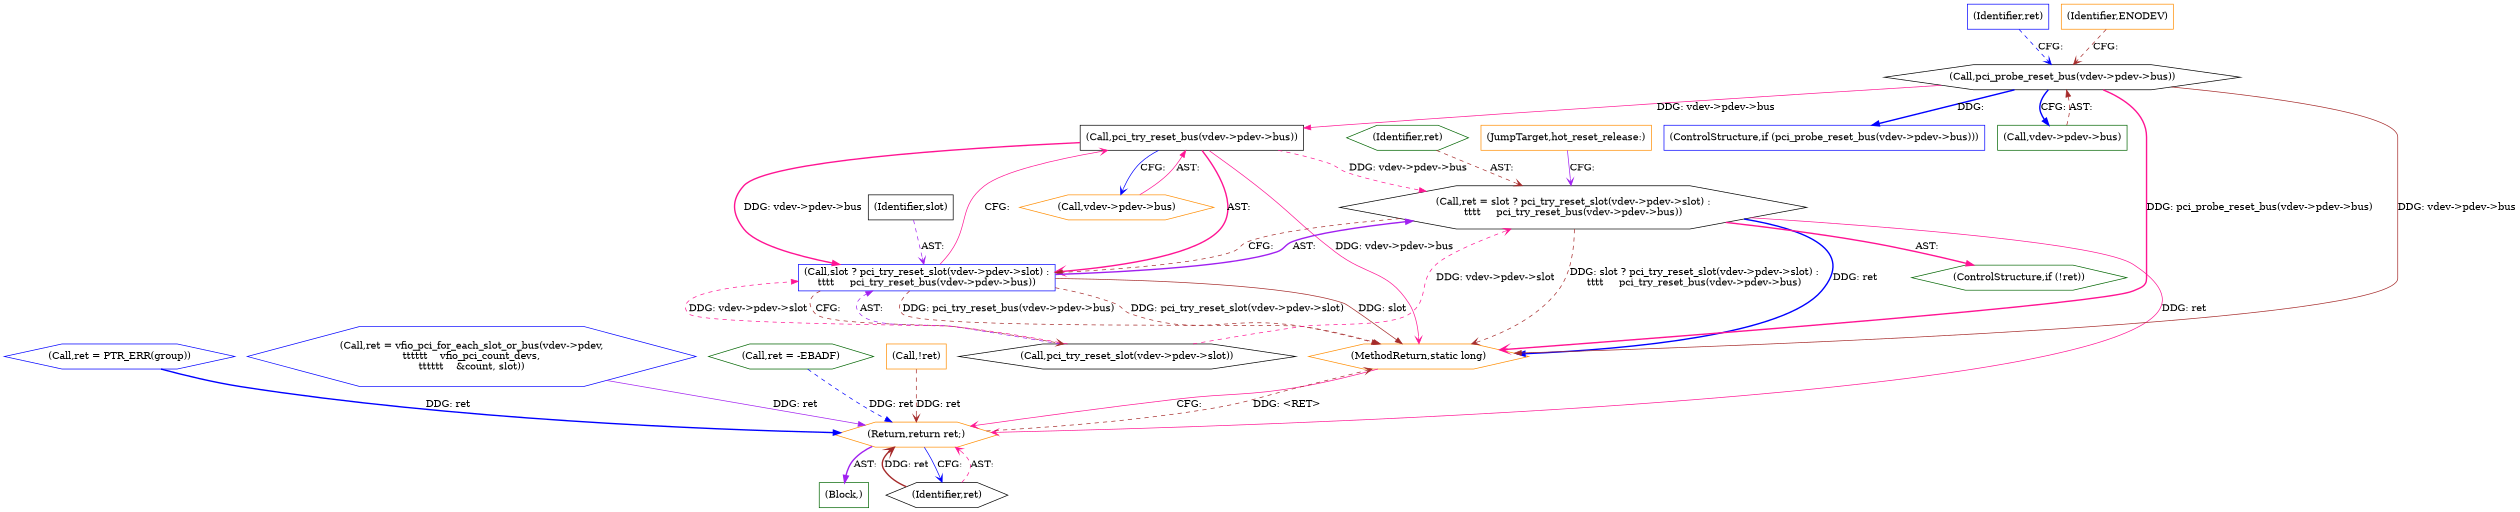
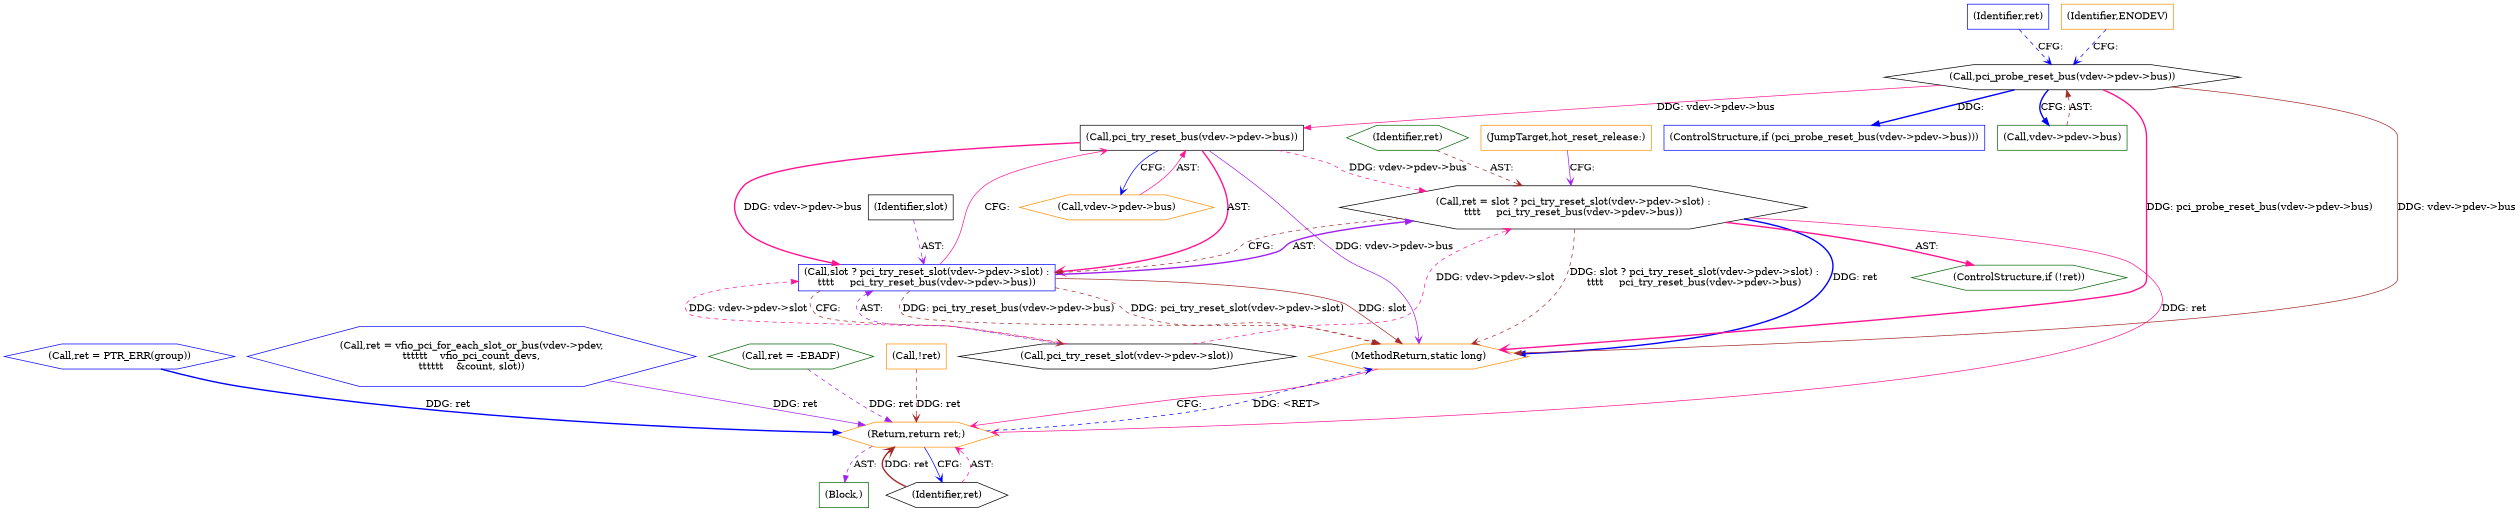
  digraph {
    node [color=black shape=hexagon]
    edge [arrowhead=normal color=deeppink style=dashed]
    n1 [label="(Call,pci_try_reset_bus(vdev->pdev->bus))" shape=box]
    n2 [label="(Call,ret = slot ? pci_try_reset_slot(vdev->pdev->slot) :\n\t\t\t\t     pci_try_reset_bus(vdev->pdev->bus))"]
    n3 [color=blue label="(Call,slot ? pci_try_reset_slot(vdev->pdev->slot) :\n\t\t\t\t     pci_try_reset_bus(vdev->pdev->bus))" shape=box]
    n4 [color=darkorange label="(MethodReturn,static long)"]
    n5 [color=darkorange label="(Call,vdev->pdev->bus)"]
    n6 [color=darkorange label="(Return,return ret;)"]
    n7 [color=darkgreen label="(ControlStructure,if (!ret))"]
    n8 [label="(Call,pci_try_reset_slot(vdev->pdev->slot))"]
    n9 [label="(Call,pci_probe_reset_bus(vdev->pdev->bus))"]
    n10 [color=blue label="(ControlStructure,if (pci_probe_reset_bus(vdev->pdev->bus)))" shape=box]
    n11 [color=darkgreen label="(Call,vdev->pdev->bus)" shape=box]
    n12 [color=darkgreen label="(Block,)" shape=box]
    n13 [label="(Identifier,ret)"]
    n14 [color=blue label="(Call,ret = PTR_ERR(group))"]
    n15 [color=blue label="(Call,ret = vfio_pci_for_each_slot_or_bus(vdev->pdev,\n\t\t\t\t\t\t    vfio_pci_count_devs,\n\t\t\t\t\t\t    &count, slot))"]
    n16 [color=darkgreen label="(Identifier,ret)"]
    n17 [color=blue label="(Identifier,ret)" shape=box]
    n18 [color=darkorange label="(JumpTarget,hot_reset_release:)" shape=box]
    n19 [color=darkgreen label="(Call,ret = -EBADF)"]
    n20 [color=darkorange label="(Call,!ret)" shape=box]
    n21 [color=darkorange label="(Identifier,ENODEV)" shape=box]
    n22 [label="(Identifier,slot)" shape=box]
    n1 -> n2 [label="DDG: vdev->pdev->bus"]
    n1 -> n3 [arrowhead=vee label="AST: " style=bold]
    n1 -> n3 [label="DDG: vdev->pdev->bus" style=bold]
-   n1 -> n4 [arrowhead=vee label="DDG: vdev->pdev->bus" style=solid]
+   n1 -> n4 [arrowhead=vee color=purple label="DDG: vdev->pdev->bus" style=solid]
    n1 -> n5 [arrowhead=vee color=blue label="CFG: " style=solid]
    n2 -> n3 [color=brown label="CFG: "]
    n2 -> n4 [arrowhead=vee color=brown label="DDG: slot ? pci_try_reset_slot(vdev->pdev->slot) :\n\t\t\t\t     pci_try_reset_bus(vdev->pdev->bus)"]
    n2 -> n4 [color=blue label="DDG: ret" style=bold]
    n2 -> n6 [arrowhead=vee label="DDG: ret" style=solid]
    n2 -> n7 [label="AST: " style=bold]
    n3 -> n1 [arrowhead=vee label="CFG: " style=solid]
    n3 -> n2 [color=purple label="AST: " style=bold]
    n3 -> n4 [color=brown label="DDG: pci_try_reset_bus(vdev->pdev->bus)"]
    n3 -> n4 [color=brown label="DDG: pci_try_reset_slot(vdev->pdev->slot)"]
    n3 -> n4 [color=brown label="DDG: slot" style=solid]
    n3 -> n8 [arrowhead=vee color=brown label="CFG: "]
    n4 -> n6 [arrowhead=vee label="CFG: " style=solid]
    n5 -> n1 [label="AST: " style=solid]
-   n6 -> n4 [arrowhead=vee color=brown label="DDG: <RET>"]
-   n6 -> n12 [color=purple label="AST: " style=bold]
+   n6 -> n4 [arrowhead=vee color=blue label="DDG: <RET>"]
+   n6 -> n12 [color=purple label="AST: "]
    n6 -> n13 [arrowhead=vee color=blue label="CFG: " style=solid]
    n8 -> n2 [arrowhead=vee label="DDG: vdev->pdev->slot"]
    n8 -> n3 [color=purple label="AST: "]
    n8 -> n3 [label="DDG: vdev->pdev->slot"]
    n9 -> n1 [label="DDG: vdev->pdev->bus" style=solid]
    n9 -> n4 [color=brown label="DDG: vdev->pdev->bus" style=solid]
    n9 -> n4 [arrowhead=vee label="DDG: pci_probe_reset_bus(vdev->pdev->bus)" style=bold]
    n9 -> n10 [color=blue label="DDG: " style=bold]
    n9 -> n11 [color=blue label="CFG: " style=bold]
    n11 -> n9 [color=brown label="AST: "]
    n13 -> n6 [arrowhead=vee label="AST: "]
    n13 -> n6 [arrowhead=vee color=brown label="DDG: ret" style=bold]
    n14 -> n6 [color=blue label="DDG: ret" style=bold]
    n15 -> n6 [color=purple label="DDG: ret" style=solid]
    n16 -> n2 [arrowhead=vee color=brown label="AST: "]
    n17 -> n9 [arrowhead=vee color=blue label="CFG: "]
    n18 -> n2 [arrowhead=vee color=purple label="CFG: " style=solid]
-   n19 -> n6 [color=blue label="DDG: ret"]
+   n19 -> n6 [color=purple label="DDG: ret"]
    n20 -> n6 [arrowhead=vee color=brown label="DDG: ret"]
-   n21 -> n9 [arrowhead=vee color=brown label="CFG: "]
+   n21 -> n9 [arrowhead=vee color=blue label="CFG: "]
    n22 -> n3 [arrowhead=vee color=purple label="AST: "]
  }
